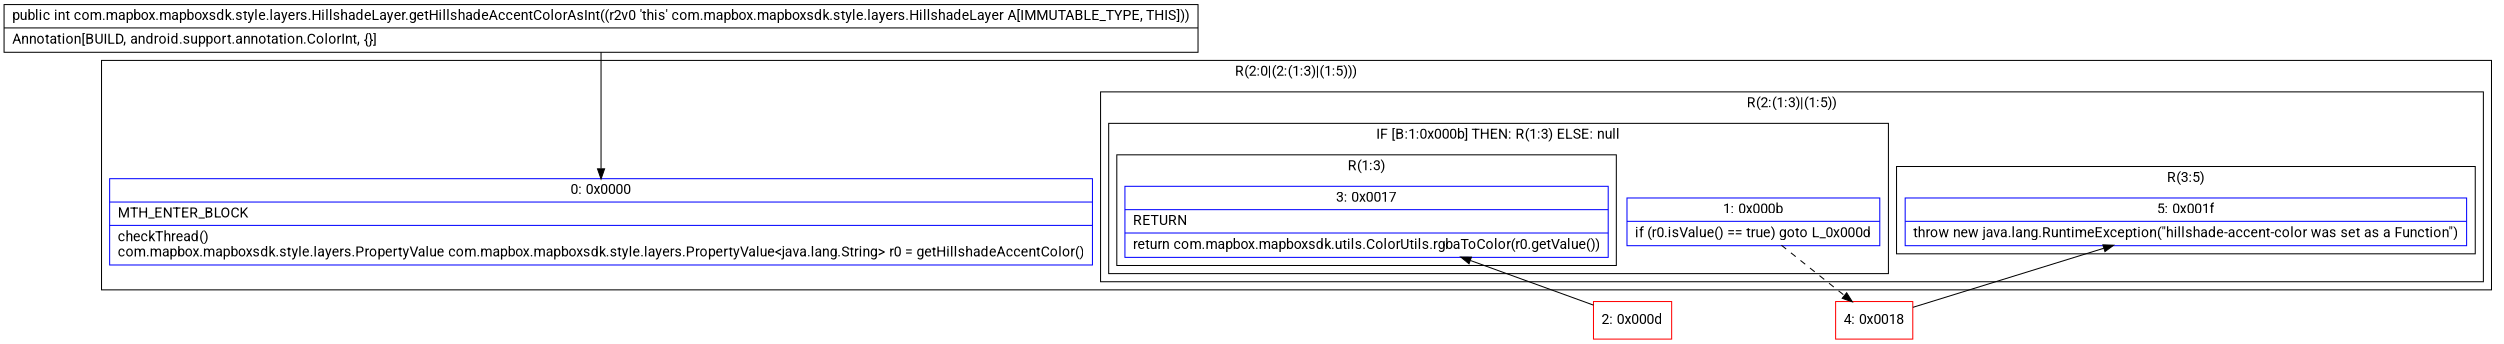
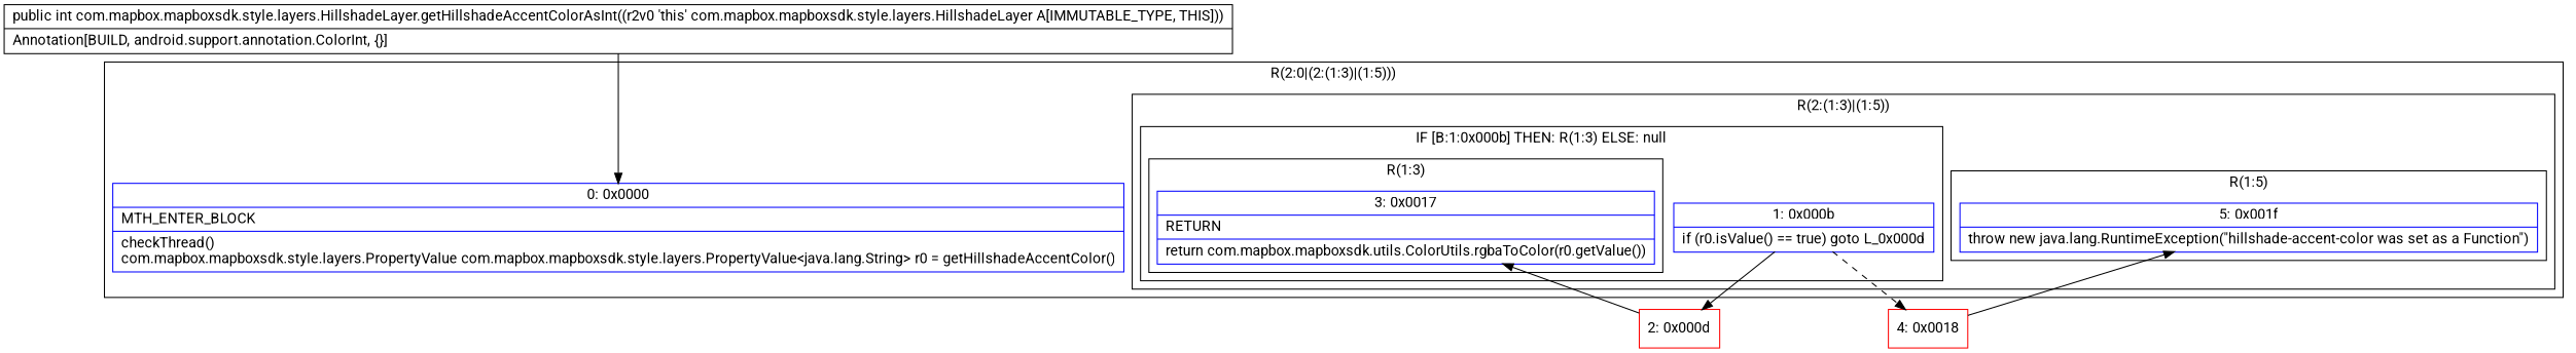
  digraph {
    fontname=Roboto
    node [color=blue fontname=Roboto shape=record]
    edge [fontname=Roboto]
    n1 [label="{3\:\ 0x0017|RETURN\l|return com.mapbox.mapboxsdk.utils.ColorUtils.rgbaToColor(r0.getValue())\l}"]
    n2 [label="{1\:\ 0x000b|if (r0.isValue() == true) goto L_0x000d\l}"]
    n3 [label="{5\:\ 0x001f|throw new java.lang.RuntimeException(\"hillshade\-accent\-color was set as a Function\")\l}"]
    n4 [label="{0\:\ 0x0000|MTH_ENTER_BLOCK\l|checkThread()\lcom.mapbox.mapboxsdk.style.layers.PropertyValue com.mapbox.mapboxsdk.style.layers.PropertyValue\<java.lang.String\> r0 = getHillshadeAccentColor()\l}"]
    n5 [color=red label="{2\:\ 0x000d}"]
    n6 [color=red label="{4\:\ 0x0018}"]
    n7 [label="{public int com.mapbox.mapboxsdk.style.layers.HillshadeLayer.getHillshadeAccentColorAsInt((r2v0 'this' com.mapbox.mapboxsdk.style.layers.HillshadeLayer A[IMMUTABLE_TYPE, THIS]))  | Annotation[BUILD, android.support.annotation.ColorInt, \{\}]\l}" color=""]
    subgraph cluster_1 {
      label="R(2:0|(2:(1:3)|(1:5)))"
      n4
      subgraph cluster_2 {
        label="R(2:(1:3)|(1:5))"
        subgraph cluster_3 {
          label="IF [B:1:0x000b] THEN: R(1:3) ELSE: null"
          n2
          subgraph cluster_4 {
            label="R(1:3)"
            n1
          }
        }
        subgraph cluster_5 {
-         label="R(3:5)"
+         label="R(1:5)"
          n3
        }
      }
    }
+   n2 -> n5
    n2 -> n6 [style=dashed]
    n5 -> n1
    n6 -> n3
    n7 -> n4
  }
